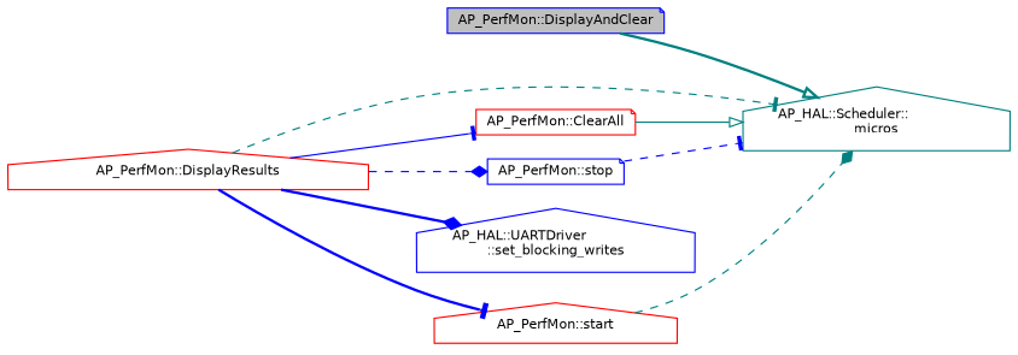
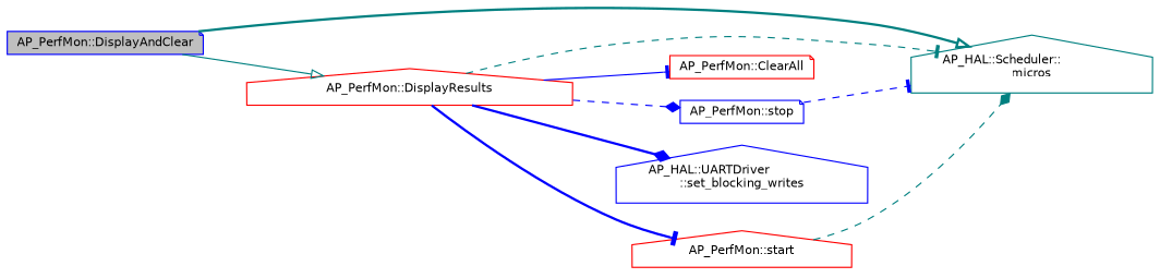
  digraph {
    rankdir=LR
    node [color=blue fillcolor=white fontname=Helvetica fontsize=10 shape=house style=filled]
    edge [arrowhead=tee color=teal fontname=Helvetica fontsize=10 labelfontname=Helvetica labelfontsize=10 style=dashed]
    n1 [fillcolor=grey75 fontcolor=black height=0.2 label="AP_PerfMon::DisplayAndClear" shape=note width=0.4]
    n2 [color=teal height=0.2 label="AP_HAL::Scheduler::\lmicros" width=0.4]
    n3 [color=red height=0.2 label="AP_PerfMon::DisplayResults" width=0.4]
    n4 [color=red height=0.2 label="AP_PerfMon::ClearAll" shape=note width=0.4]
    n5 [height=0.2 label="AP_PerfMon::stop" shape=note width=0.4]
    n6 [height=0.2 label="AP_HAL::UARTDriver\l::set_blocking_writes" width=0.4]
    n7 [color=red height=0.2 label="AP_PerfMon::start" width=0.4]
    n1 -> n2 [arrowhead=onormal style=bold]
+   n1 -> n3 [arrowhead=onormal style=solid]
    n3 -> n2
    n3 -> n4 [color=blue style=solid]
    n3 -> n5 [arrowhead=diamond color=blue]
    n3 -> n6 [arrowhead=diamond color=blue style=bold]
    n3 -> n7 [color=blue style=bold]
-   n4 -> n2 [arrowhead=onormal style=solid]
    n5 -> n2 [color=blue]
    n7 -> n2 [arrowhead=diamond]
  }
